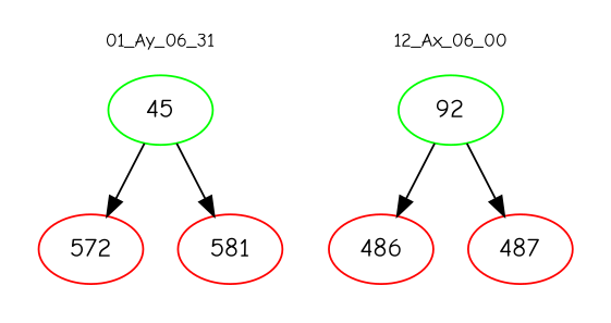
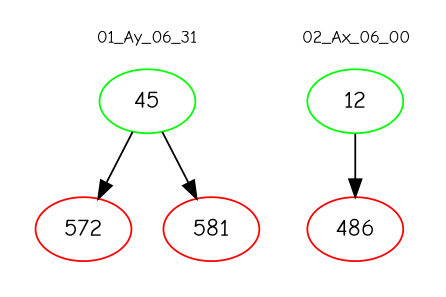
  digraph {
    fontname="Comic Neue"
    node [color=red fontname="Comic Neue"]
    edge [color=black fontname="Comic Neue"]
    n1 [color=green label=45]
    n2 [label=572]
    n3 [label=581]
-   n4 [color=green label=92]
+   n4 [color=green label=12]
    n5 [label=486]
-   n6 [label=487]
    subgraph cluster_1 {
      color=white
      fontsize=10
      label="01_Ay_06_31"
      n1
      n2
      n3
    }
    subgraph cluster_2 {
      color=white
      fontsize=10
-     label="12_Ax_06_00"
+     label="02_Ax_06_00"
      n4
      n5
-     n6
    }
    n1 -> n2
    n1 -> n3
    n4 -> n5
-   n4 -> n6
  }
